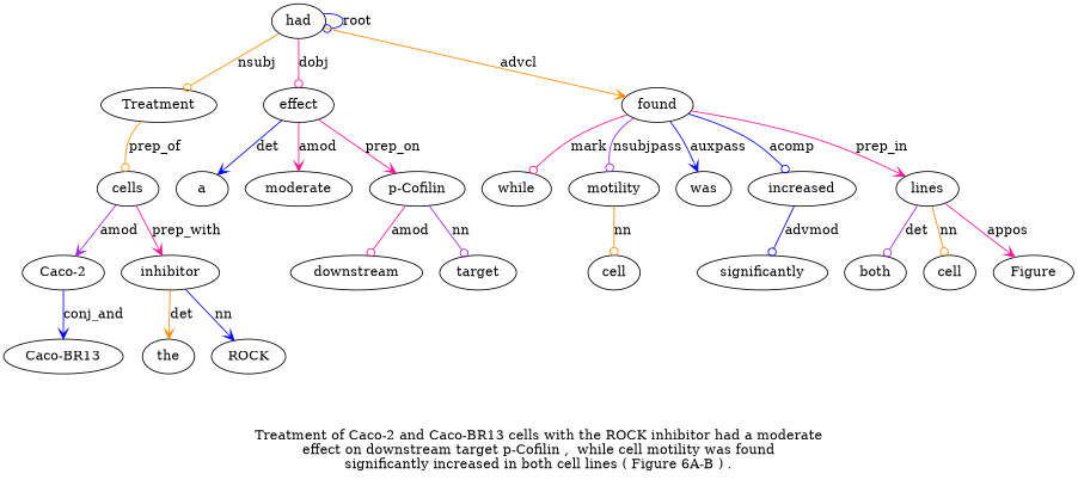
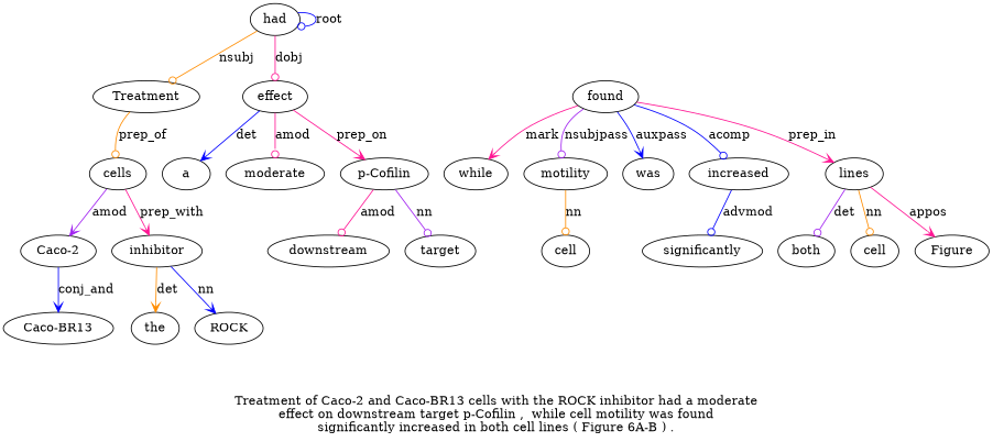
  digraph {
    label="Treatment of Caco-2 and Caco-BR13 cells with the ROCK inhibitor had a moderate\neffect on downstream target p-Cofilin ,  while cell motility was found\nsignificantly increased in both cell lines ( Figure 6A-B ) ."
    node [fillcolor=white style=filled]
    edge [arrowhead=odot color=deeppink]
    n1 [label=had]
    n2 [label=Treatment]
    n3 [label=effect]
    n4 [label=found]
    n5 [label=cells]
    n6 [label=a]
    n7 [label=moderate]
    n8 [label="p-Cofilin"]
    n9 [label=while]
    n10 [label=motility]
    n11 [label=was]
    n12 [label=increased]
    n13 [label=lines]
    n14 [label="Caco-2"]
    n15 [label=inhibitor]
    n16 [label="Caco-BR13"]
    n17 [label=the]
    n18 [label=ROCK]
    n19 [label=downstream]
    n20 [label=target]
    n21 [label=cell]
    n22 [label=significantly]
    n23 [label=both]
    n24 [label=cell]
    n25 [label=Figure]
    n1 -> n1 [color=blue label=root]
    n1 -> n2 [color=darkorange label=nsubj]
    n1 -> n3 [label=dobj]
-   n1 -> n4 [arrowhead=vee color=darkorange label=advcl]
    n2 -> n5 [color=darkorange label=prep_of]
    n3 -> n6 [arrowhead=vee color=blue label=det]
-   n3 -> n7 [arrowhead=vee label=amod]
+   n3 -> n7 [label=amod]
    n3 -> n8 [arrowhead=vee label=prep_on]
-   n4 -> n9 [label=mark]
+   n4 -> n9 [arrowhead=vee label=mark]
    n4 -> n10 [color=purple label=nsubjpass]
    n4 -> n11 [arrowhead=vee color=blue label=auxpass]
    n4 -> n12 [color=blue label=acomp]
    n4 -> n13 [arrowhead=vee label=prep_in]
    n5 -> n14 [arrowhead=vee color=purple label=amod]
    n5 -> n15 [arrowhead=vee label=prep_with]
    n8 -> n19 [label=amod]
    n8 -> n20 [color=purple label=nn]
    n10 -> n21 [color=darkorange label=nn]
    n12 -> n22 [color=blue label=advmod]
    n13 -> n23 [color=purple label=det]
    n13 -> n24 [color=darkorange label=nn]
    n13 -> n25 [arrowhead=vee label=appos]
    n14 -> n16 [arrowhead=vee color=blue label=conj_and]
    n15 -> n17 [arrowhead=vee color=darkorange label=det]
    n15 -> n18 [arrowhead=vee color=blue label=nn]
  }
